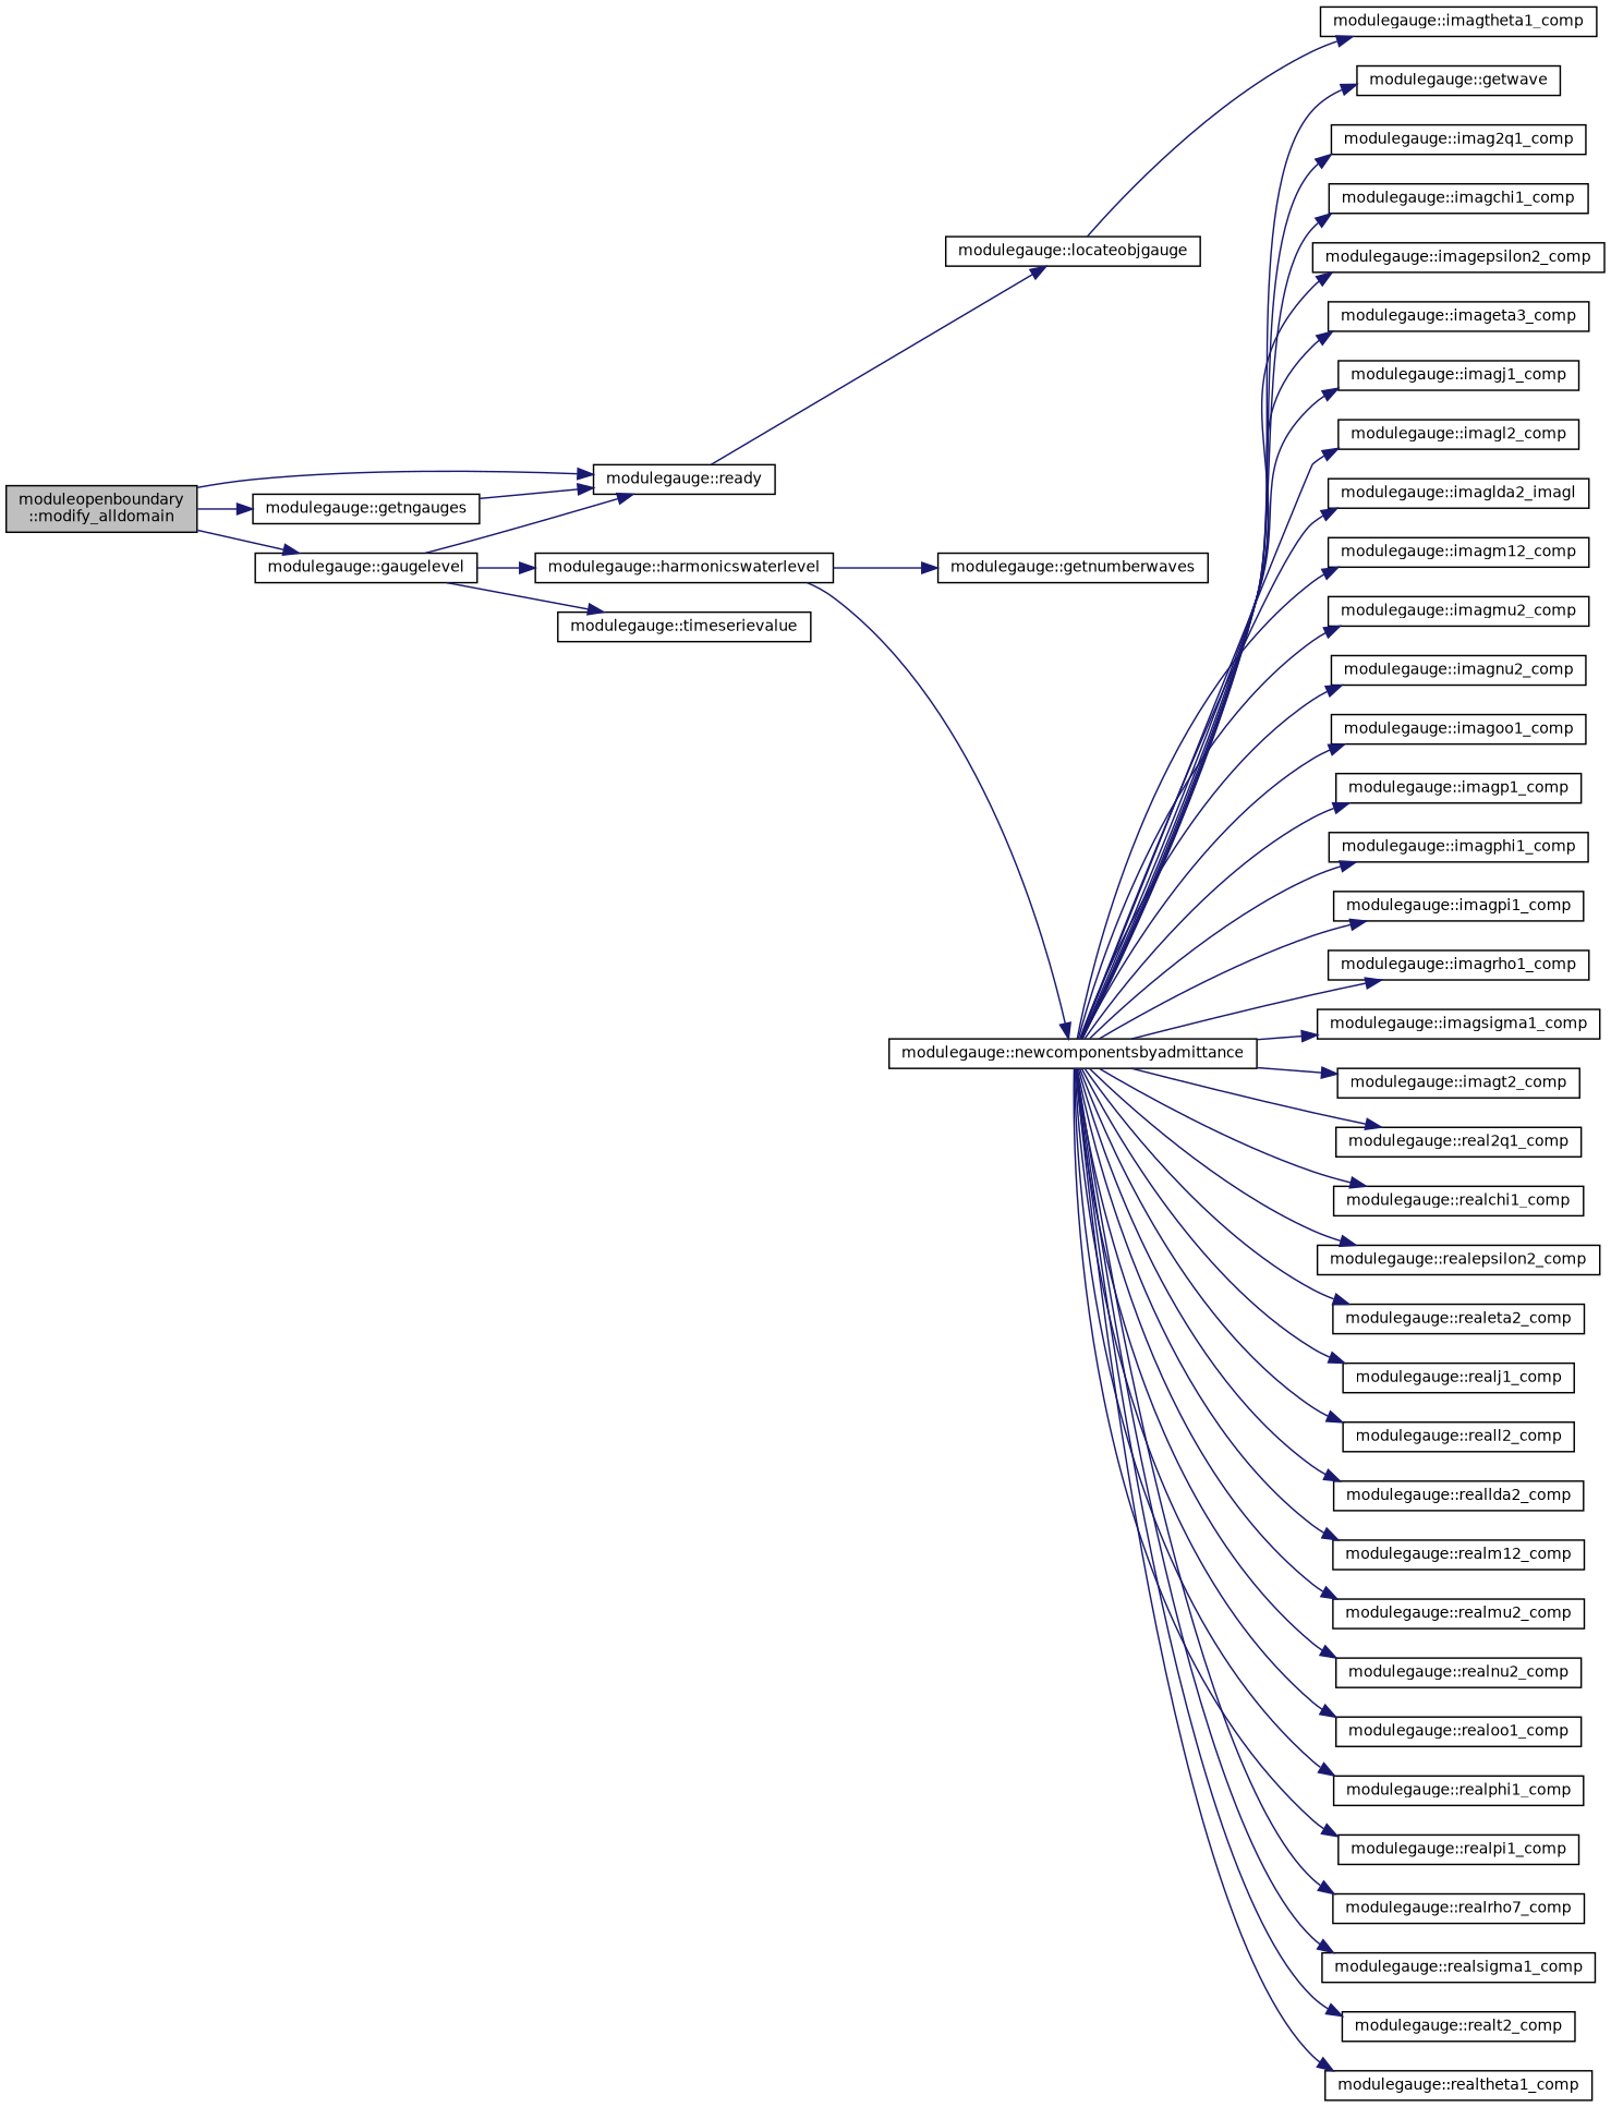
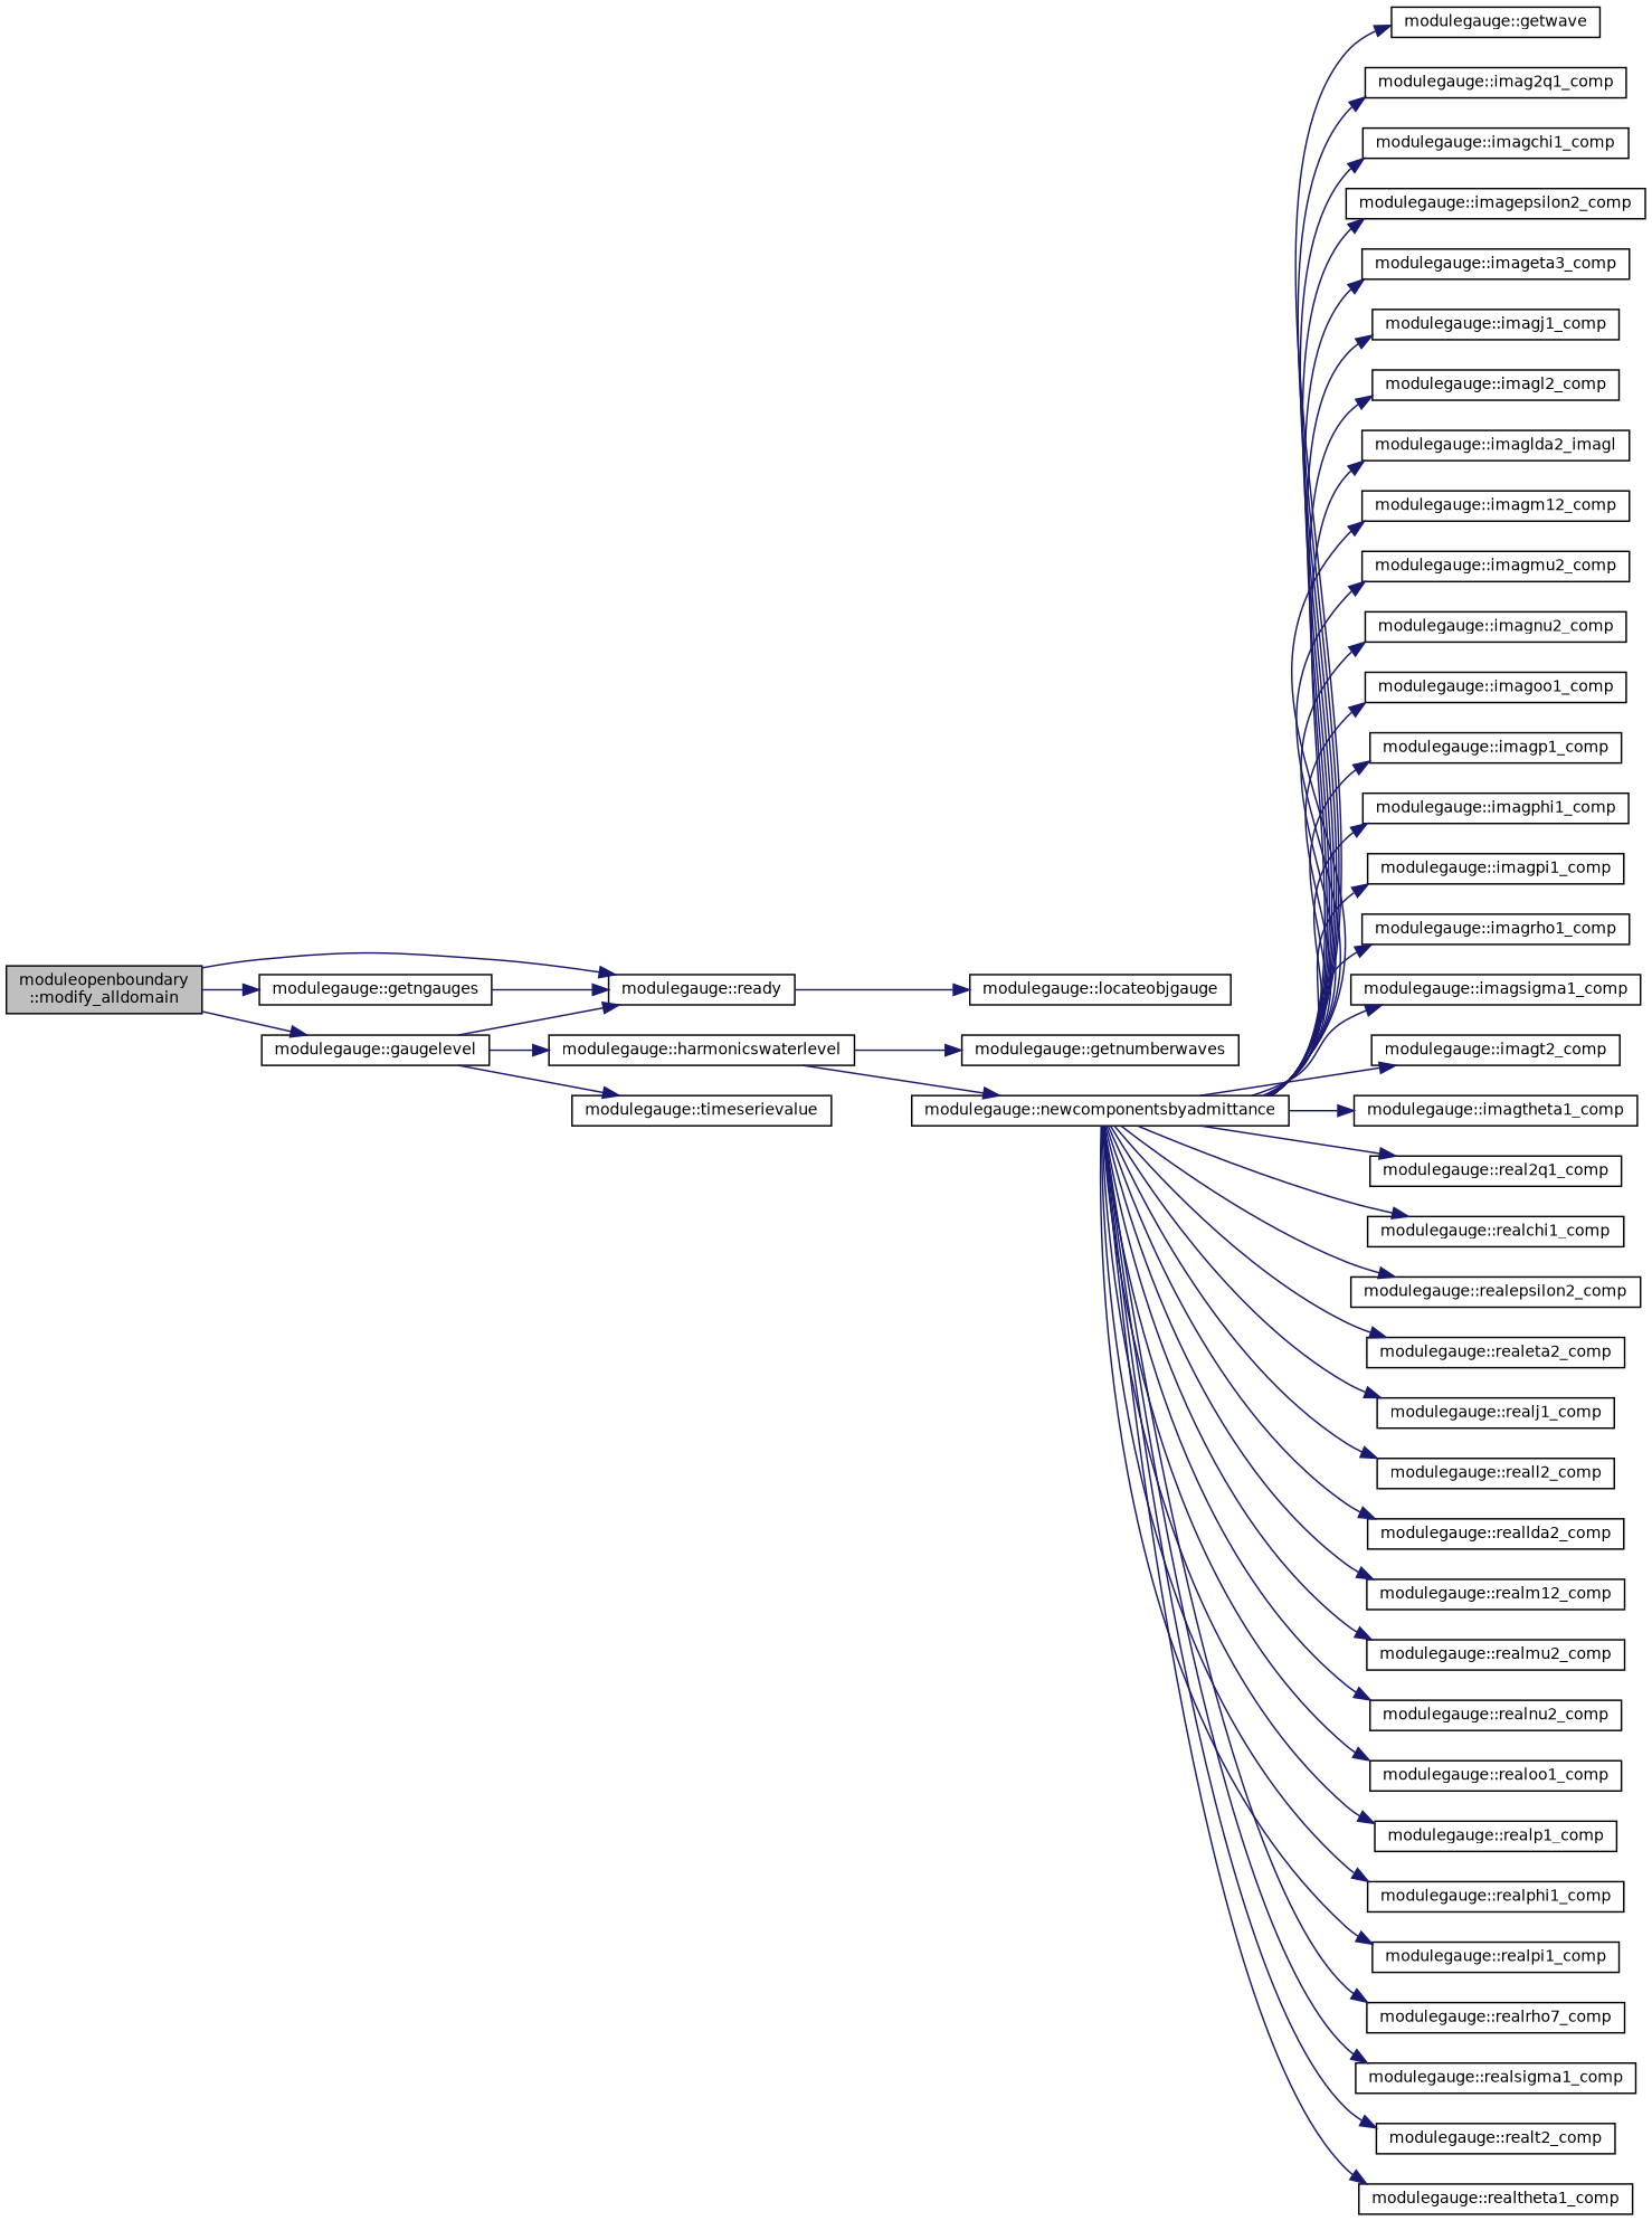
  digraph {
    rankdir=LR
    node [color=black fillcolor=white fontname=Helvetica fontsize=10 shape=record style=filled]
    edge [color=midnightblue fontname=Helvetica fontsize=10 labelfontname=Helvetica labelfontsize=10 style=solid]
    n1 [fillcolor=grey75 fontcolor=black height=0.2 label="moduleopenboundary\l::modify_alldomain" width=0.4]
    n2 [height=0.2 label="modulegauge::gaugelevel" width=0.4]
    n3 [height=0.2 label="modulegauge::ready" width=0.4]
    n4 [height=0.2 label="modulegauge::getngauges" width=0.4]
    n5 [height=0.2 label="modulegauge::harmonicswaterlevel" width=0.4]
    n6 [height=0.2 label="modulegauge::timeserievalue" width=0.4]
    n7 [height=0.2 label="modulegauge::locateobjgauge" width=0.4]
    n8 [height=0.2 label="modulegauge::getnumberwaves" width=0.4]
    n9 [height=0.2 label="modulegauge::newcomponentsbyadmittance" width=0.4]
    n10 [height=0.2 label="modulegauge::getwave" width=0.4]
    n11 [height=0.2 label="modulegauge::imag2q1_comp" width=0.4]
    n12 [height=0.2 label="modulegauge::imagchi1_comp" width=0.4]
    n13 [height=0.2 label="modulegauge::imagepsilon2_comp" width=0.4]
    n14 [height=0.2 label="modulegauge::imageta3_comp" width=0.4]
    n15 [height=0.2 label="modulegauge::imagj1_comp" width=0.4]
    n16 [height=0.2 label="modulegauge::imagl2_comp" width=0.4]
    n17 [height=0.2 label="modulegauge::imaglda2_imagl" width=0.4]
    n18 [height=0.2 label="modulegauge::imagm12_comp" width=0.4]
    n19 [height=0.2 label="modulegauge::imagmu2_comp" width=0.4]
    n20 [height=0.2 label="modulegauge::imagnu2_comp" width=0.4]
    n21 [height=0.2 label="modulegauge::imagoo1_comp" width=0.4]
    n22 [height=0.2 label="modulegauge::imagp1_comp" width=0.4]
    n23 [height=0.2 label="modulegauge::imagphi1_comp" width=0.4]
    n24 [height=0.2 label="modulegauge::imagpi1_comp" width=0.4]
    n25 [height=0.2 label="modulegauge::imagrho1_comp" width=0.4]
    n26 [height=0.2 label="modulegauge::imagsigma1_comp" width=0.4]
    n27 [height=0.2 label="modulegauge::imagt2_comp" width=0.4]
    n28 [height=0.2 label="modulegauge::imagtheta1_comp" width=0.4]
    n29 [height=0.2 label="modulegauge::real2q1_comp" width=0.4]
    n30 [height=0.2 label="modulegauge::realchi1_comp" width=0.4]
    n31 [height=0.2 label="modulegauge::realepsilon2_comp" width=0.4]
    n32 [height=0.2 label="modulegauge::realeta2_comp" width=0.4]
    n33 [height=0.2 label="modulegauge::realj1_comp" width=0.4]
    n34 [height=0.2 label="modulegauge::reall2_comp" width=0.4]
    n35 [height=0.2 label="modulegauge::reallda2_comp" width=0.4]
    n36 [height=0.2 label="modulegauge::realm12_comp" width=0.4]
    n37 [height=0.2 label="modulegauge::realmu2_comp" width=0.4]
    n38 [height=0.2 label="modulegauge::realnu2_comp" width=0.4]
    n39 [height=0.2 label="modulegauge::realoo1_comp" width=0.4]
+   n40 [height=0.2 label="modulegauge::realp1_comp" width=0.4]
    n41 [height=0.2 label="modulegauge::realphi1_comp" width=0.4]
    n42 [height=0.2 label="modulegauge::realpi1_comp" width=0.4]
    n43 [height=0.2 label="modulegauge::realrho7_comp" width=0.4]
    n44 [height=0.2 label="modulegauge::realsigma1_comp" width=0.4]
    n45 [height=0.2 label="modulegauge::realt2_comp" width=0.4]
    n46 [height=0.2 label="modulegauge::realtheta1_comp" width=0.4]
    n1 -> n2
    n1 -> n3
    n1 -> n4
    n2 -> n3
    n2 -> n5
    n2 -> n6
    n3 -> n7
    n4 -> n3
    n5 -> n8
    n5 -> n9
    n9 -> n10
    n9 -> n11
    n9 -> n12
    n9 -> n13
    n9 -> n14
    n9 -> n15
    n9 -> n16
    n9 -> n17
    n9 -> n18
    n9 -> n19
    n9 -> n20
    n9 -> n21
    n9 -> n22
    n9 -> n23
    n9 -> n24
    n9 -> n25
    n9 -> n26
    n9 -> n27
-   n7 -> n28
+   n9 -> n28
    n9 -> n29
    n9 -> n30
    n9 -> n31
    n9 -> n32
    n9 -> n33
    n9 -> n34
    n9 -> n35
    n9 -> n36
    n9 -> n37
    n9 -> n38
    n9 -> n39
+   n9 -> n40
    n9 -> n41
    n9 -> n42
    n9 -> n43
    n9 -> n44
    n9 -> n45
    n9 -> n46
  }
